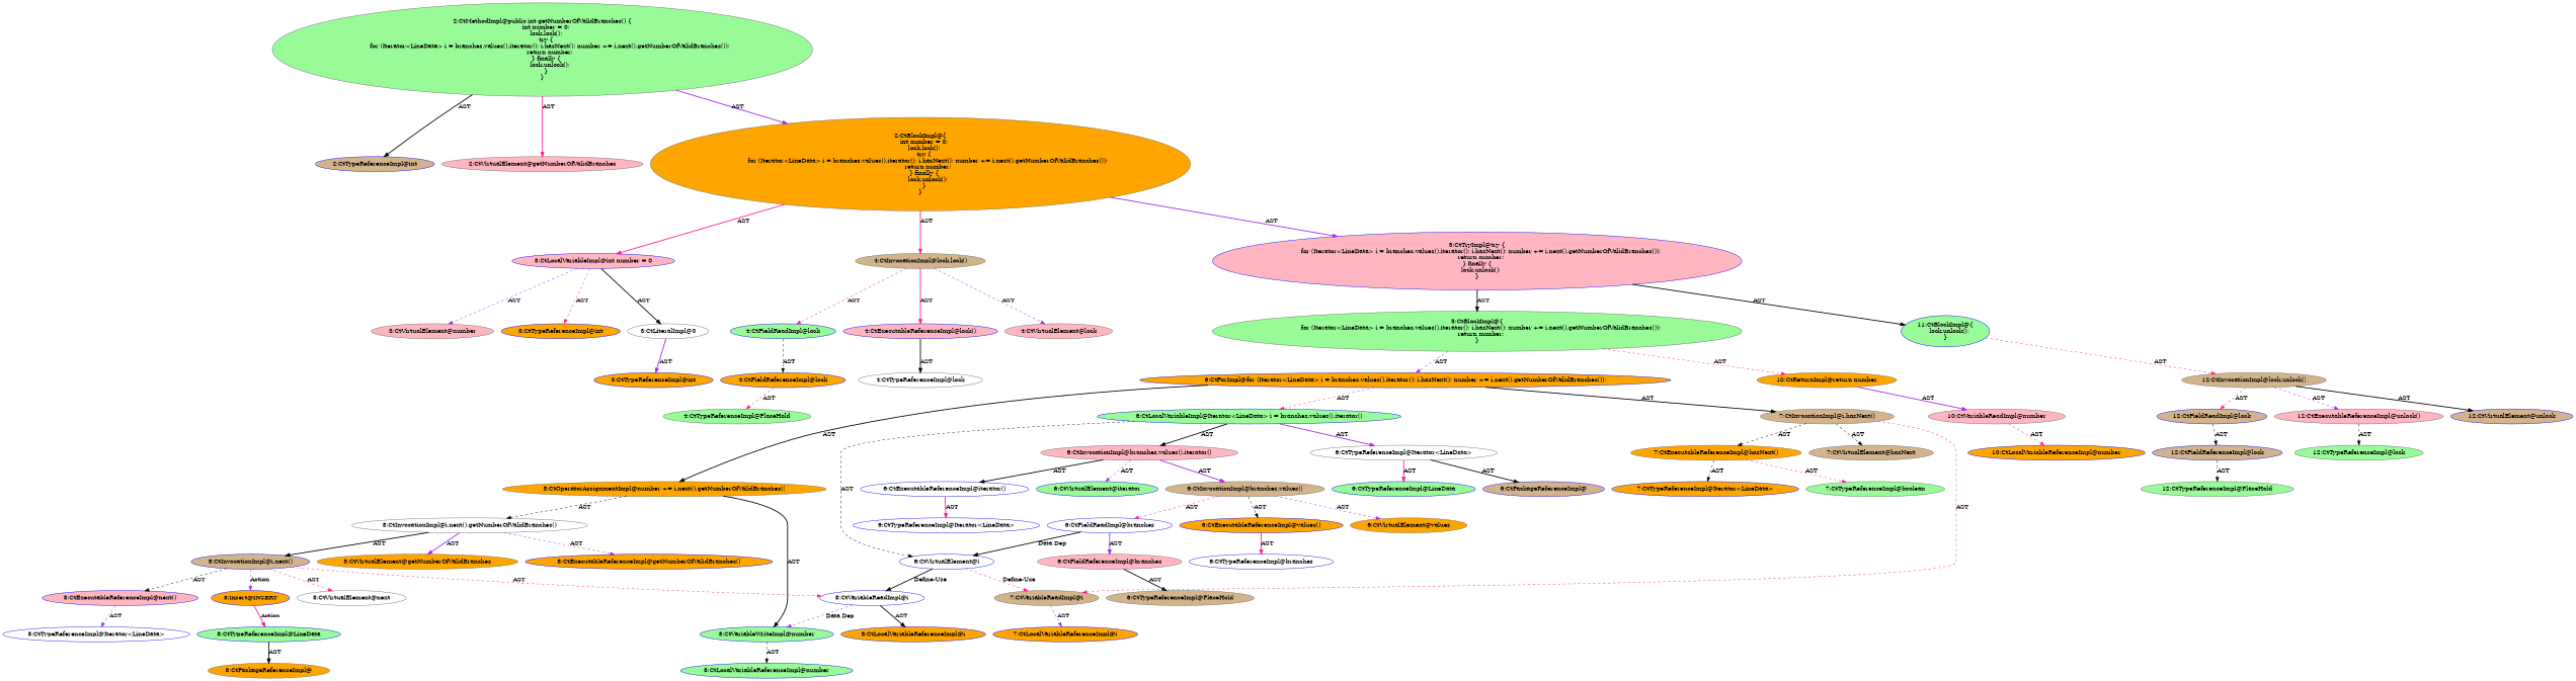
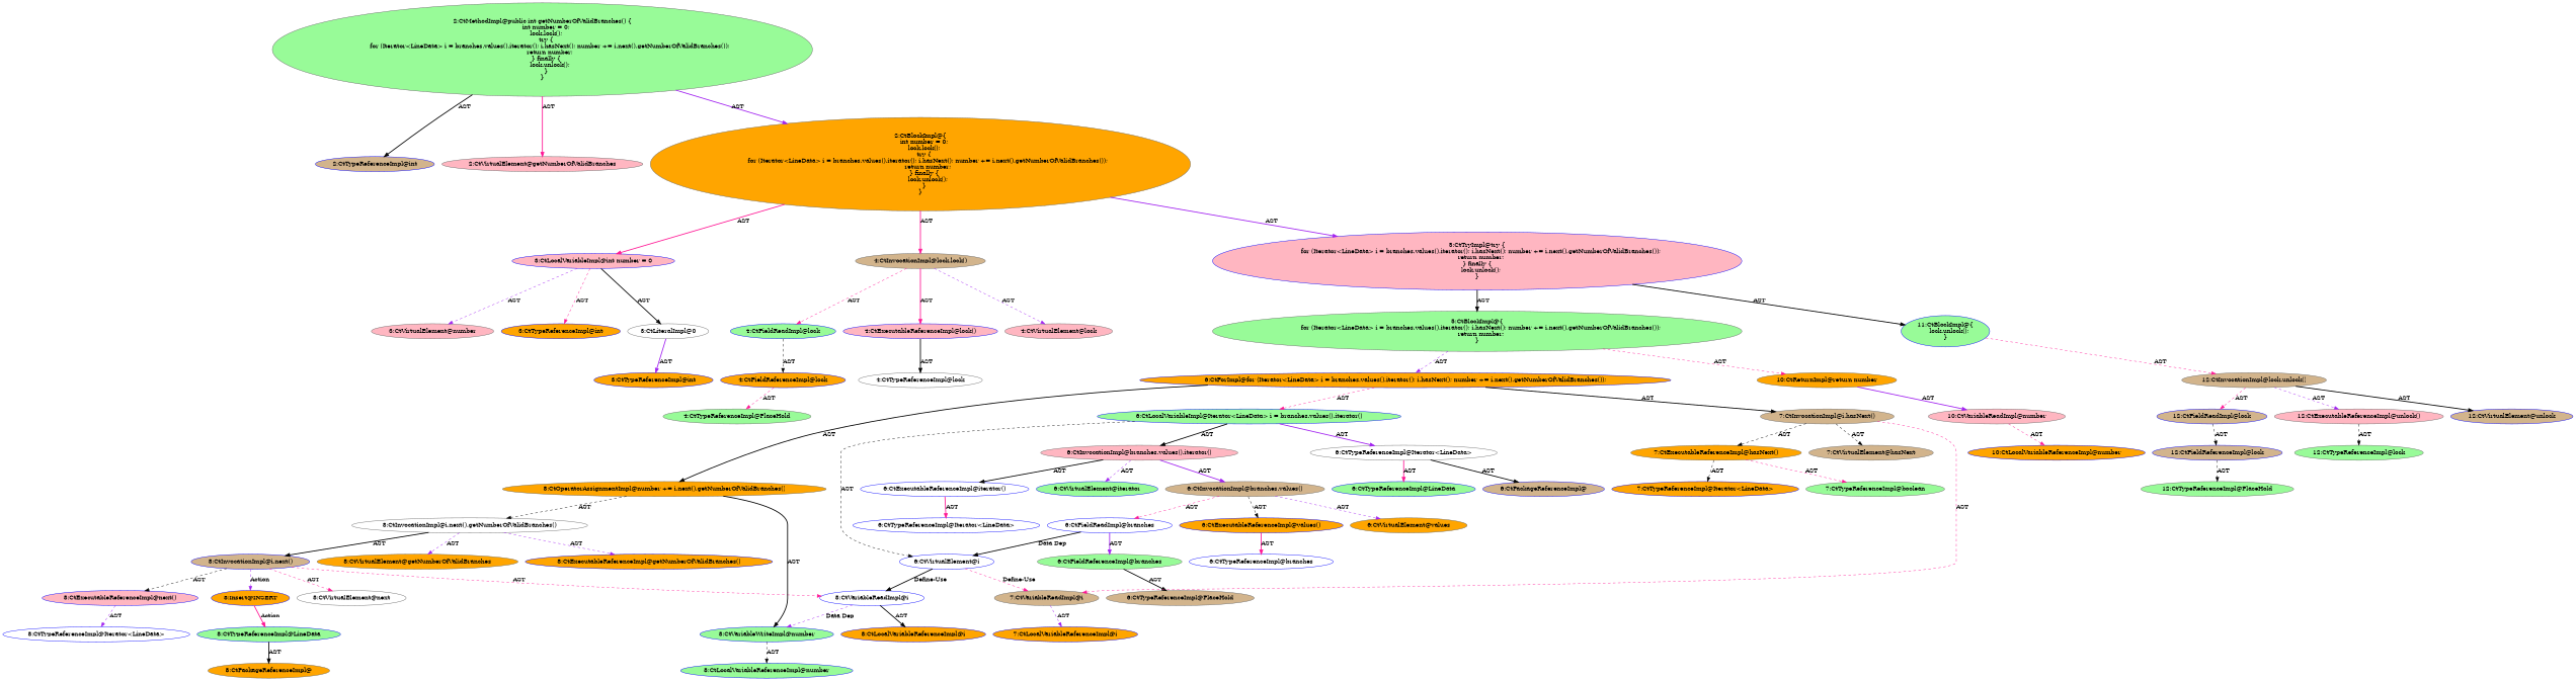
  digraph {
    node [color=blue fillcolor=orange shape=ellipse style=filled]
    edge [color=black style=dashed]
    n1 [fillcolor=tan label="2:CtTypeReferenceImpl@int"]
    n2 [color=gray40 fillcolor=lightpink label="2:CtVirtualElement@getNumberOfValidBranches"]
    n3 [label="3:CtTypeReferenceImpl@int"]
    n4 [color=gray40 fillcolor=white label="3:CtLiteralImpl@0"]
    n5 [label="3:CtTypeReferenceImpl@int"]
    n6 [color=gray40 fillcolor=lightpink label="3:CtVirtualElement@number"]
    n7 [fillcolor=lightpink label="3:CtLocalVariableImpl@int number = 0"]
    n8 [fillcolor=lightpink label="4:CtExecutableReferenceImpl@lock()"]
    n9 [color=gray40 fillcolor=white label="4:CtTypeReferenceImpl@lock"]
    n10 [color=gray40 fillcolor=lightpink label="4:CtVirtualElement@lock"]
    n11 [label="4:CtFieldReferenceImpl@lock"]
    n12 [color=gray40 fillcolor=palegreen label="4:CtTypeReferenceImpl@PlaceHold"]
    n13 [fillcolor=palegreen label="4:CtFieldReadImpl@lock"]
    n14 [color=gray40 fillcolor=tan label="4:CtInvocationImpl@lock.lock()"]
    n15 [color=gray40 fillcolor=white label="6:CtTypeReferenceImpl@Iterator<LineData>"]
    n16 [fillcolor=tan label="6:CtPackageReferenceImpl@"]
    n17 [fillcolor=palegreen label="6:CtTypeReferenceImpl@LineData"]
    n18 [fillcolor=white label="6:CtExecutableReferenceImpl@iterator()"]
    n19 [fillcolor=white label="6:CtTypeReferenceImpl@Iterator<LineData>"]
    n20 [fillcolor=palegreen label="6:CtVirtualElement@iterator"]
    n21 [label="6:CtExecutableReferenceImpl@values()"]
    n22 [fillcolor=white label="6:CtTypeReferenceImpl@branches"]
    n23 [color=gray40 label="6:CtVirtualElement@values"]
-   n24 [color=gray40 fillcolor=lightpink label="6:CtFieldReferenceImpl@branches"]
+   n24 [color=gray40 fillcolor=palegreen label="6:CtFieldReferenceImpl@branches"]
    n25 [color=gray40 fillcolor=tan label="6:CtTypeReferenceImpl@PlaceHold"]
    n26 [fillcolor=white label="6:CtFieldReadImpl@branches"]
    n27 [fillcolor=white label="6:CtVirtualElement@i"]
    n28 [color=gray40 fillcolor=tan label="7:CtVariableReadImpl@i"]
    n29 [fillcolor=white label="8:CtVariableReadImpl@i"]
    n30 [color=gray40 fillcolor=tan label="6:CtInvocationImpl@branches.values()"]
    n31 [color=gray40 fillcolor=lightpink label="6:CtInvocationImpl@branches.values().iterator()"]
    n32 [label="7:CtLocalVariableReferenceImpl@i"]
    n33 [fillcolor=palegreen label="8:CtVariableWriteImpl@number"]
    n34 [label="8:CtLocalVariableReferenceImpl@i"]
    n35 [fillcolor=palegreen label="6:CtLocalVariableImpl@Iterator<LineData> i = branches.values().iterator()"]
    n36 [color=gray40 label="7:CtExecutableReferenceImpl@hasNext()"]
    n37 [label="7:CtTypeReferenceImpl@Iterator<LineData>"]
    n38 [color=gray40 fillcolor=palegreen label="7:CtTypeReferenceImpl@boolean"]
    n39 [color=gray40 fillcolor=tan label="7:CtVirtualElement@hasNext"]
    n40 [color=gray40 fillcolor=tan label="7:CtInvocationImpl@i.hasNext()"]
    n41 [fillcolor=palegreen label="8:CtLocalVariableReferenceImpl@number"]
    n42 [color=gray40 fillcolor=lightpink label="10:CtVariableReadImpl@number"]
    n43 [label="10:CtLocalVariableReferenceImpl@number"]
    n44 [label="8:CtExecutableReferenceImpl@getNumberOfValidBranches()"]
    n45 [color=gray40 label="8:CtVirtualElement@getNumberOfValidBranches"]
    n46 [fillcolor=lightpink label="8:CtExecutableReferenceImpl@next()"]
    n47 [fillcolor=white label="8:CtTypeReferenceImpl@Iterator<LineData>"]
    n48 [color=gray40 fillcolor=white label="8:CtVirtualElement@next"]
    n49 [fillcolor=tan label="8:CtInvocationImpl@i.next()"]
    n50 [label="8:Insert@INSERT"]
    n51 [fillcolor=palegreen label="8:CtTypeReferenceImpl@LineData"]
    n52 [color=gray40 fillcolor=white label="8:CtInvocationImpl@i.next().getNumberOfValidBranches()"]
    n53 [color=gray40 label="8:CtOperatorAssignmentImpl@number += i.next().getNumberOfValidBranches()"]
    n54 [label="6:CtForImpl@for (Iterator<LineData> i = branches.values().iterator(); i.hasNext(); number += i.next().getNumberOfValidBranches());"]
    n55 [color=gray40 label="10:CtReturnImpl@return number"]
    n56 [color=gray40 fillcolor=palegreen label="5:CtBlockImpl@\{\n    for (Iterator<LineData> i = branches.values().iterator(); i.hasNext(); number += i.next().getNumberOfValidBranches());\n    return number;\n\}"]
    n57 [color=gray40 fillcolor=lightpink label="12:CtExecutableReferenceImpl@unlock()"]
    n58 [color=gray40 fillcolor=palegreen label="12:CtTypeReferenceImpl@lock"]
    n59 [fillcolor=tan label="12:CtVirtualElement@unlock"]
    n60 [fillcolor=tan label="12:CtFieldReferenceImpl@lock"]
    n61 [color=gray40 fillcolor=palegreen label="12:CtTypeReferenceImpl@PlaceHold"]
    n62 [fillcolor=tan label="12:CtFieldReadImpl@lock"]
    n63 [color=gray40 fillcolor=tan label="12:CtInvocationImpl@lock.unlock()"]
    n64 [fillcolor=palegreen label="11:CtBlockImpl@\{\n    lock.unlock();\n\}"]
    n65 [fillcolor=lightpink label="5:CtTryImpl@try \{\n    for (Iterator<LineData> i = branches.values().iterator(); i.hasNext(); number += i.next().getNumberOfValidBranches());\n    return number;\n\} finally \{\n    lock.unlock();\n\}"]
    n66 [color=gray40 label="2:CtBlockImpl@\{\n    int number = 0;\n    lock.lock();\n    try \{\n        for (Iterator<LineData> i = branches.values().iterator(); i.hasNext(); number += i.next().getNumberOfValidBranches());\n        return number;\n    \} finally \{\n        lock.unlock();\n    \}\n\}"]
    n67 [color=gray40 fillcolor=palegreen label="2:CtMethodImpl@public int getNumberOfValidBranches() \{\n    int number = 0;\n    lock.lock();\n    try \{\n        for (Iterator<LineData> i = branches.values().iterator(); i.hasNext(); number += i.next().getNumberOfValidBranches());\n        return number;\n    \} finally \{\n        lock.unlock();\n    \}\n\}"]
    n68 [color=gray40 label="8:CtPackageReferenceImpl@"]
    n4 -> n5 [color=purple label=AST style=bold]
    n7 -> n3 [color=deeppink label=AST]
    n7 -> n4 [label=AST style=bold]
    n7 -> n6 [color=purple label=AST]
    n8 -> n9 [label=AST style=bold]
    n11 -> n12 [color=deeppink label=AST]
    n13 -> n11 [label=AST]
    n14 -> n8 [color=deeppink label=AST style=bold]
    n14 -> n10 [color=purple label=AST]
    n14 -> n13 [color=deeppink label=AST]
    n15 -> n16 [label=AST style=bold]
    n15 -> n17 [color=deeppink label=AST style=bold]
    n18 -> n19 [color=deeppink label=AST style=bold]
    n21 -> n22 [color=deeppink label=AST style=bold]
    n24 -> n25 [label=AST style=bold]
    n26 -> n24 [color=purple label=AST style=bold]
    n26 -> n27 [label="Data Dep" style=bold]
    n27 -> n28 [color=deeppink label="Define-Use"]
    n27 -> n29 [label="Define-Use" style=bold]
    n28 -> n32 [color=purple label=AST]
    n29 -> n33 [color=purple label="Data Dep"]
    n29 -> n34 [label=AST style=bold]
    n30 -> n21 [label=AST]
    n30 -> n23 [color=purple label=AST]
    n30 -> n26 [color=deeppink label=AST]
    n31 -> n18 [label=AST style=bold]
    n31 -> n20 [color=purple label=AST]
    n31 -> n30 [color=purple label=AST style=bold]
    n33 -> n41 [label=AST]
    n35 -> n15 [color=purple label=AST style=bold]
    n35 -> n27 [label=AST]
    n35 -> n31 [label=AST style=bold]
    n36 -> n37 [label=AST]
    n36 -> n38 [color=deeppink label=AST]
    n40 -> n28 [color=deeppink label=AST]
    n40 -> n36 [label=AST]
    n40 -> n39 [label=AST]
    n42 -> n43 [color=deeppink label=AST]
    n46 -> n47 [color=purple label=AST]
    n49 -> n29 [color=deeppink label=AST]
    n49 -> n46 [label=AST]
    n49 -> n48 [color=deeppink label=AST]
    n49 -> n50 [color=purple label=Action]
    n50 -> n51 [color=deeppink label=Action style=bold]
    n51 -> n68 [label=AST style=bold]
    n52 -> n44 [color=purple label=AST]
-   n52 -> n45 [color=purple label=AST style=bold]
+   n52 -> n45 [color=purple label=AST]
    n52 -> n49 [label=AST style=bold]
    n53 -> n33 [label=AST style=bold]
    n53 -> n52 [label=AST]
    n54 -> n35 [color=deeppink label=AST]
    n54 -> n40 [label=AST style=bold]
    n54 -> n53 [label=AST style=bold]
    n55 -> n42 [color=purple label=AST style=bold]
    n56 -> n54 [color=purple label=AST]
    n56 -> n55 [color=deeppink label=AST]
    n57 -> n58 [label=AST]
    n60 -> n61 [label=AST]
    n62 -> n60 [label=AST]
    n63 -> n57 [color=purple label=AST]
    n63 -> n59 [label=AST style=bold]
    n63 -> n62 [color=deeppink label=AST]
    n64 -> n63 [color=deeppink label=AST]
    n65 -> n56 [label=AST style=bold]
    n65 -> n64 [label=AST style=bold]
    n66 -> n7 [color=deeppink label=AST style=bold]
    n66 -> n14 [color=deeppink label=AST style=bold]
    n66 -> n65 [color=purple label=AST style=bold]
    n67 -> n1 [label=AST style=bold]
    n67 -> n2 [color=deeppink label=AST style=bold]
    n67 -> n66 [color=purple label=AST style=bold]
  }
